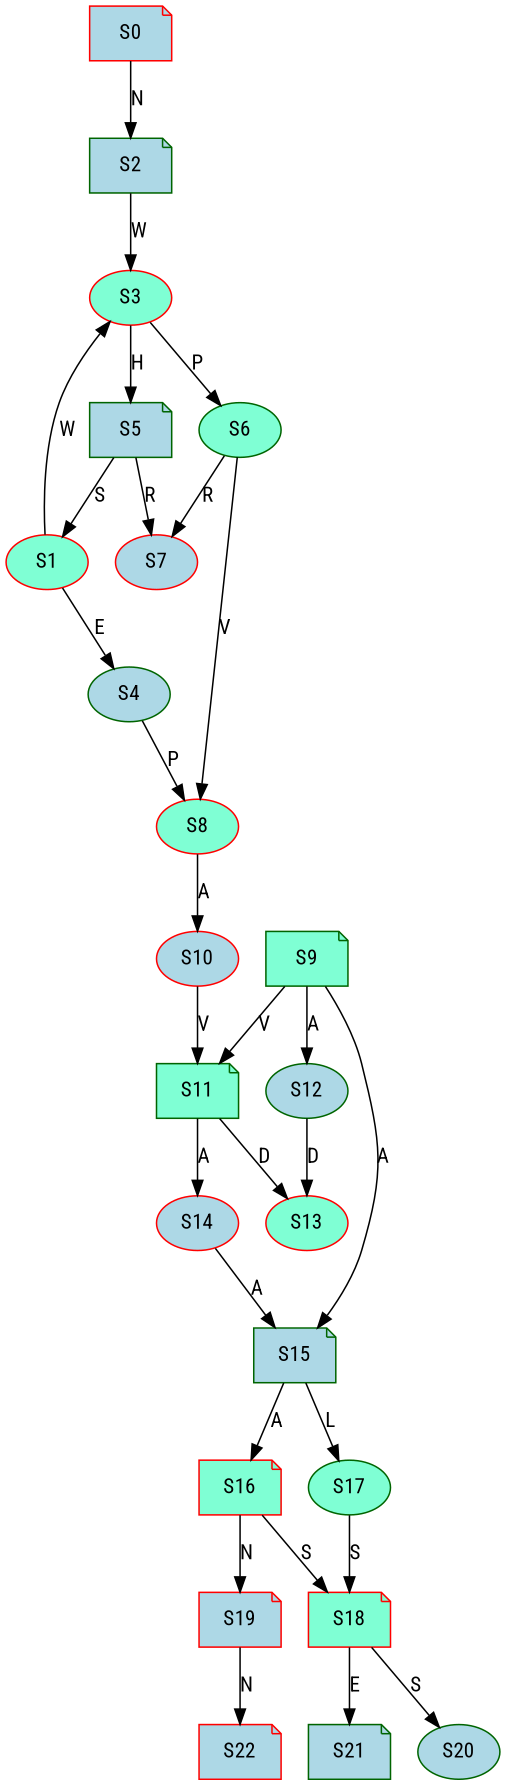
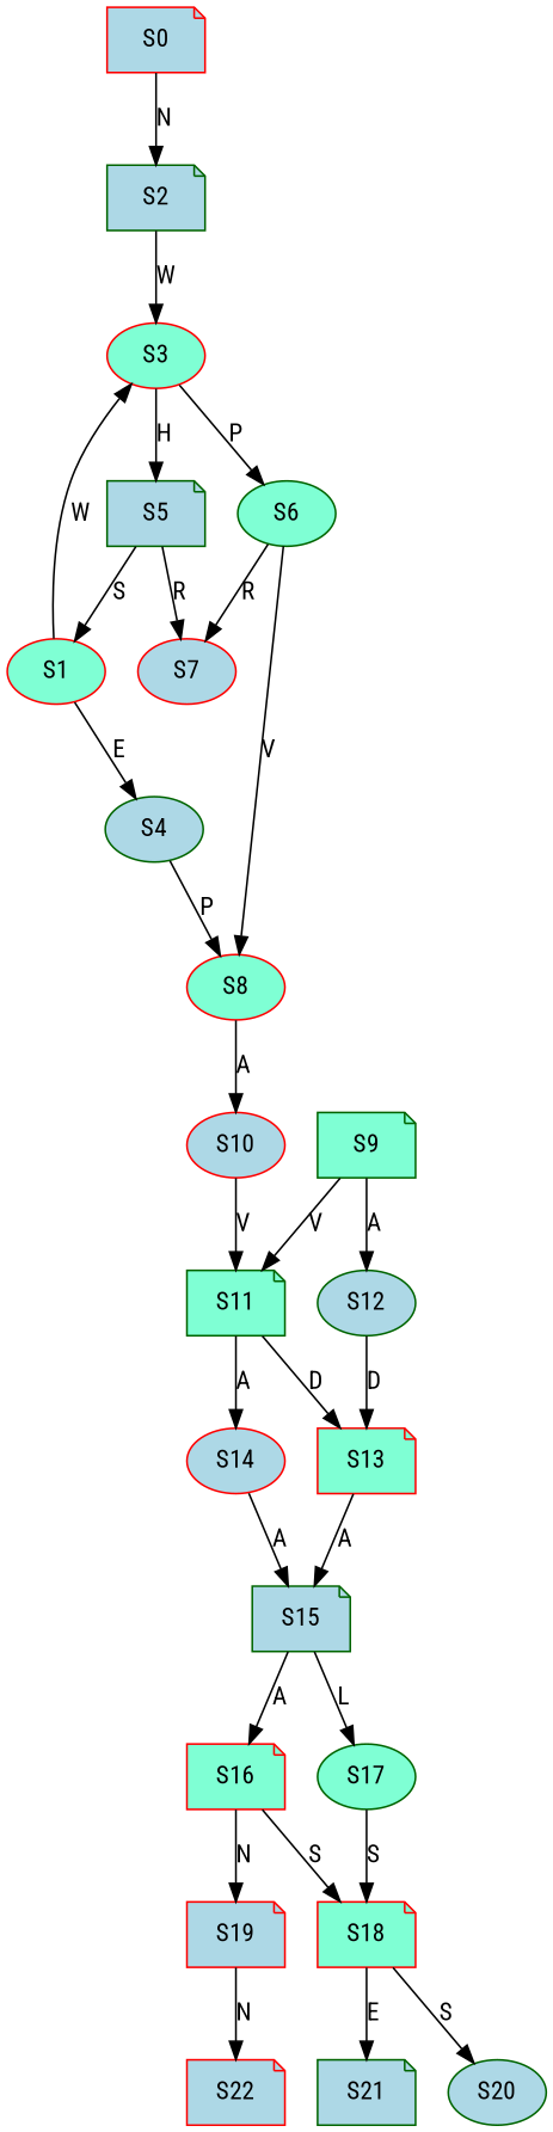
  strict digraph {
    fontname="Roboto Condensed"
    node [color=red fillcolor=lightblue fontname="Roboto Condensed" shape=ellipse style=filled]
    edge [fontname="Roboto Condensed"]
    S0 [shape=note]
    S2 [color=darkgreen shape=note]
    S1 [fillcolor=aquamarine]
    S3 [fillcolor=aquamarine]
    S4 [color=darkgreen]
    S5 [color=darkgreen shape=note]
    S6 [color=darkgreen fillcolor=aquamarine]
    S8 [fillcolor=aquamarine]
    S7
    S10
    S9 [color=darkgreen fillcolor=aquamarine shape=note]
    S11 [color=darkgreen fillcolor=aquamarine shape=note]
    S12 [color=darkgreen]
-   S13 [fillcolor=aquamarine]
+   S13 [fillcolor=aquamarine shape=note]
    S14
    S15 [color=darkgreen shape=note]
    S16 [fillcolor=aquamarine shape=note]
    S17 [color=darkgreen fillcolor=aquamarine]
    S18 [fillcolor=aquamarine shape=note]
    S19 [shape=note]
    S20 [color=darkgreen]
    S21 [color=darkgreen shape=note]
    S22 [shape=note]
    S0 -> S2 [label=N]
    S2 -> S3 [label=W]
    S1 -> S3 [label=W]
    S1 -> S4 [label=E]
    S3 -> S5 [label=H]
    S3 -> S6 [label=P]
    S4 -> S8 [label=P]
    S5 -> S1 [label=S]
    S5 -> S7 [label=R]
    S6 -> S8 [label=V]
    S6 -> S7 [label=R]
    S8 -> S10 [label=A]
    S10 -> S11 [label=V]
    S9 -> S11 [label=V]
    S9 -> S12 [label=A]
    S11 -> S13 [label=D]
    S11 -> S14 [label=A]
    S12 -> S13 [label=D]
-   S9 -> S15 [label=A]
+   S13 -> S15 [label=A]
    S14 -> S15 [label=A]
    S15 -> S16 [label=A]
    S15 -> S17 [label=L]
    S16 -> S18 [label=S]
    S16 -> S19 [label=N]
    S17 -> S18 [label=S]
    S18 -> S20 [label=S]
    S18 -> S21 [label=E]
    S19 -> S22 [label=N]
  }
